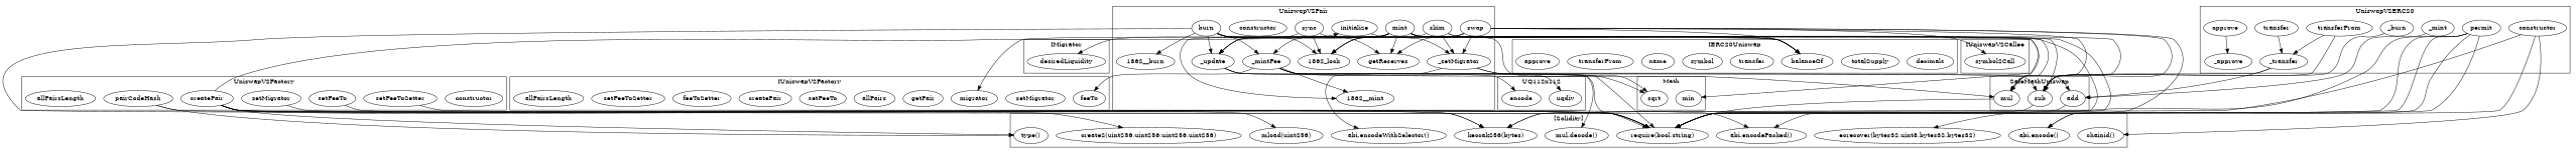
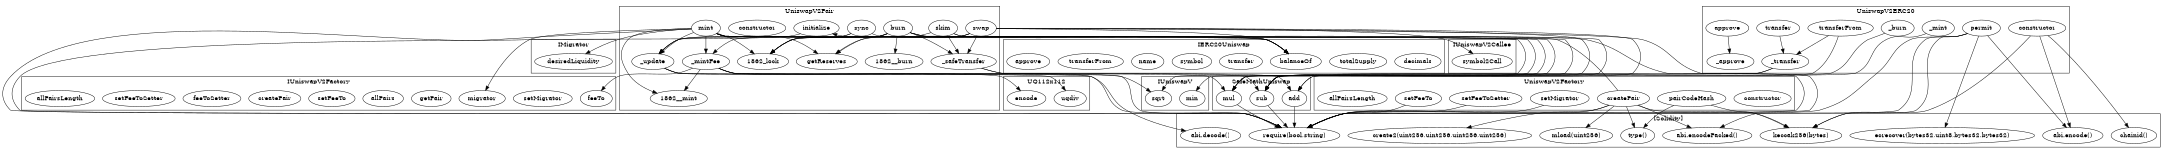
  strict digraph {
    n1 [label=skim]
-   n2 [label=_setMigrator]
+   n2 [label=_safeTransfer]
    "1862_lock"
    n4 [label=sync]
    n5 [label=_update]
    n6 [label=burn]
    n7 [label=getReserves]
    n8 [label=_mintFee]
    "1862__burn"
    "1862__mint"
    n11 [label=swap]
    n12 [label=mint]
    n13 [label=constructor]
    n14 [label=initialize]
    n15 [label=sqrt]
    n16 [label=min]
    n17 [label=feeTo]
    n18 [label=setMigrator]
    n19 [label=migrator]
    n20 [label=getPair]
    n21 [label=allPairs]
    n22 [label=setFeeTo]
    n23 [label=createPair]
    n24 [label=feeToSetter]
    n25 [label=setFeeToSetter]
    n26 [label=allPairsLength]
    n27 [label=uqdiv]
    n28 [label=encode]
    n29 [label=symbol2Call]
    n30 [label=mul]
    n31 [label=sub]
    n32 [label=add]
    n33 [label=constructor]
    n34 [label=setMigrator]
    n35 [label=setFeeToSetter]
    n36 [label=setFeeTo]
    n37 [label=pairCodeHash]
    n38 [label=createPair]
    n39 [label=allPairsLength]
    n40 [label=desiredLiquidity]
    n41 [label=_mint]
    n42 [label=transferFrom]
    n43 [label=_transfer]
    n44 [label=permit]
    n45 [label=_approve]
    n46 [label=approve]
    n47 [label=constructor]
    n48 [label=_burn]
    n49 [label=transfer]
    n50 [label=decimals]
    n51 [label=totalSupply]
    n52 [label=balanceOf]
    n53 [label=transfer]
    n54 [label=symbol]
    n55 [label=name]
    n56 [label=transferFrom]
    n57 [label=approve]
-   "abi.encodeWithSelector()"
    "require(bool,string)"
-   "abi.decode()" [label="mul.decode()"]
+   "abi.decode()"
    "keccak256(bytes)"
    "type()"
    "mload(uint256)"
    "create2(uint256,uint256,uint256,uint256)"
    "abi.encodePacked()"
    "abi.encode()"
    "ecrecover(bytes32,uint8,bytes32,bytes32)"
    "chainid()"
    subgraph cluster_1 {
      label=UniswapV2Pair
      n1
      n2
      "1862_lock"
      n4
      n5
      n6
      n7
      n8
      "1862__burn"
      "1862__mint"
      n11
      n12
      n13
      n14
    }
    subgraph cluster_2 {
-     label=Math
+     label=IUniswapV
      n15
      n16
    }
    subgraph cluster_3 {
      label=IUniswapV2Factory
      n17
      n18
      n19
      n20
      n21
      n22
      n23
      n24
      n25
      n26
    }
    subgraph cluster_4 {
      label=UQ112x112
      n27
      n28
    }
    subgraph cluster_5 {
      label=IUniswapV2Callee
      n29
    }
    subgraph cluster_6 {
      label=SafeMathUniswap
      n30
      n31
      n32
    }
    subgraph cluster_7 {
      label=UniswapV2Factory
      n33
      n34
      n35
      n36
      n37
      n38
      n39
    }
    subgraph cluster_8 {
      label=IMigrator
      n40
    }
    subgraph cluster_9 {
      label=UniswapV2ERC20
      n41
      n42
      n43
      n44
      n45
      n46
      n47
      n48
      n49
    }
    subgraph cluster_10 {
      label=IERC20Uniswap
      n50
      n51
      n52
      n53
      n54
      n55
      n56
      n57
    }
    subgraph cluster_11 {
      label="[Solidity]"
-     "abi.encodeWithSelector()"
      "require(bool,string)"
      "abi.decode()"
      "keccak256(bytes)"
      "type()"
      "mload(uint256)"
      "create2(uint256,uint256,uint256,uint256)"
      "abi.encodePacked()"
      "abi.encode()"
      "ecrecover(bytes32,uint8,bytes32,bytes32)"
      "chainid()"
    }
    n1 -> n2
    n1 -> "1862_lock"
    n1 -> n31
    n1 -> n52
-   n2 -> "abi.encodeWithSelector()"
    n2 -> "require(bool,string)"
    n2 -> "abi.decode()"
    n4 -> "1862_lock"
    n4 -> n5
    n4 -> n52
    n5 -> n27
    n5 -> n28
    n5 -> "require(bool,string)"
    n6 -> n2
    n6 -> "1862_lock"
    n6 -> n5
    n6 -> n7
    n6 -> n8
    n6 -> "1862__burn"
    n6 -> n30
    n6 -> n52
    n6 -> "require(bool,string)"
    n8 -> "1862__mint"
    n8 -> n15
    n8 -> n17
    n8 -> n30
    n8 -> n31
    n8 -> n32
    n11 -> n2
    n11 -> "1862_lock"
    n11 -> n5
    n11 -> n7
    n11 -> n29
    n11 -> n30
    n11 -> n31
    n11 -> n52
    n11 -> "require(bool,string)"
    n12 -> "1862_lock"
    n12 -> n5
    n12 -> n7
    n12 -> n8
    n12 -> "1862__mint"
    n12 -> n15
    n12 -> n16
    n12 -> n19
    n12 -> n30
    n12 -> n31
    n12 -> n40
    n12 -> n52
    n12 -> "require(bool,string)"
    n14 -> "require(bool,string)"
    n30 -> "require(bool,string)"
    n31 -> "require(bool,string)"
    n32 -> "require(bool,string)"
    n34 -> "require(bool,string)"
    n35 -> "require(bool,string)"
    n36 -> "require(bool,string)"
    n37 -> "keccak256(bytes)"
    n37 -> "type()"
    n38 -> n14
    n38 -> "require(bool,string)"
    n38 -> "keccak256(bytes)"
    n38 -> "type()"
    n38 -> "mload(uint256)"
    n38 -> "create2(uint256,uint256,uint256,uint256)"
    n38 -> "abi.encodePacked()"
    n41 -> n32
    n42 -> n31
    n42 -> n43
    n43 -> n31
    n43 -> n32
    n44 -> "require(bool,string)"
    n44 -> "keccak256(bytes)"
    n44 -> "abi.encodePacked()"
    n44 -> "abi.encode()"
    n44 -> "ecrecover(bytes32,uint8,bytes32,bytes32)"
    n46 -> n45
    n47 -> "keccak256(bytes)"
    n47 -> "abi.encode()"
    n47 -> "chainid()"
    n48 -> n31
    n49 -> n43
  }
